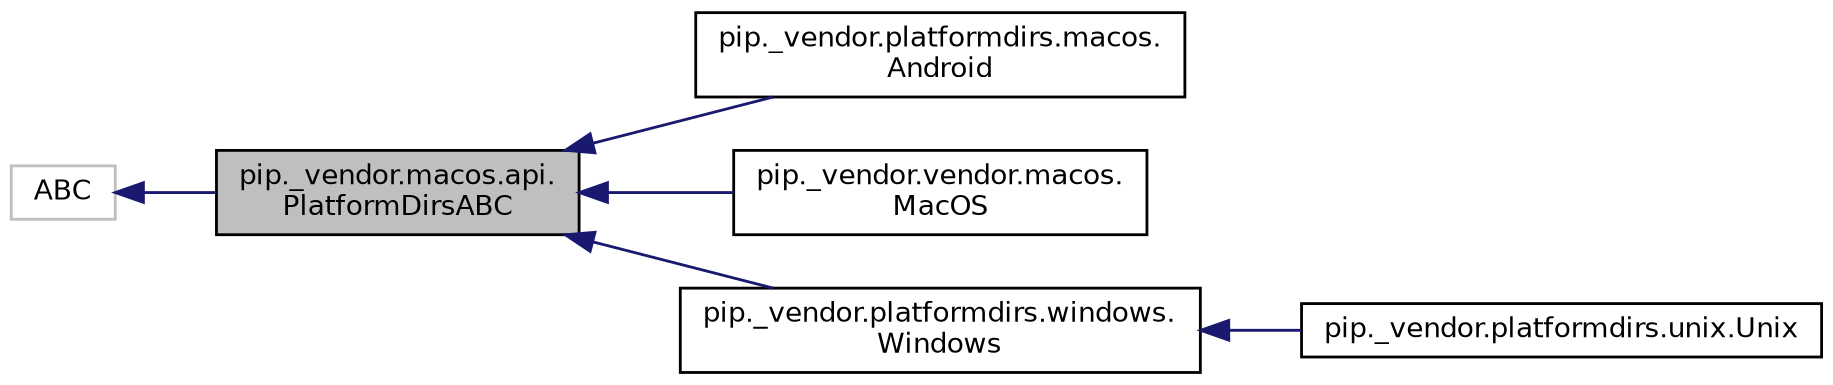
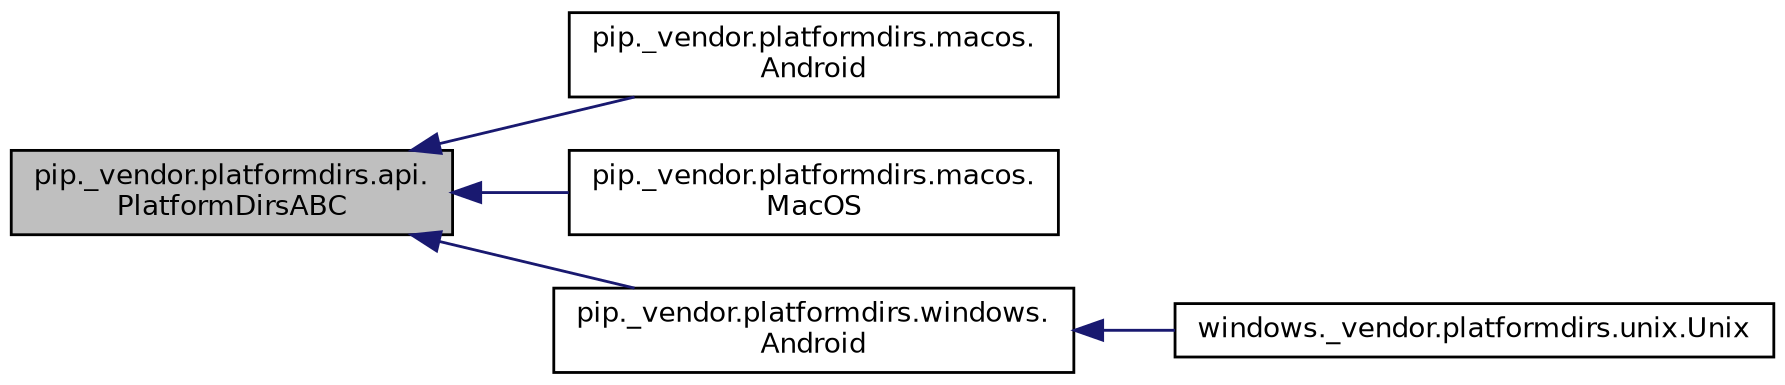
  digraph {
    rankdir=LR
    node [color=black fillcolor=white fontname=Helvetica fontsize=10 shape=record style=filled]
    edge [color=midnightblue dir=back fontname=Helvetica fontsize=10 labelfontname=Helvetica labelfontsize=10 style=solid]
-   n1 [fillcolor=grey75 fontcolor=black height=0.2 label="pip._vendor.macos.api.\lPlatformDirsABC" width=0.4]
+   n1 [fillcolor=grey75 fontcolor=black height=0.2 label="pip._vendor.platformdirs.api.\lPlatformDirsABC" width=0.4]
    n2 [height=0.2 label="pip._vendor.platformdirs.macos.\lAndroid" width=0.4]
-   n3 [height=0.2 label="pip._vendor.vendor.macos.\lMacOS" width=0.4]
-   n4 [height=0.2 label="pip._vendor.platformdirs.windows.\lWindows" width=0.4]
-   n5 [height=0.2 label="pip._vendor.platformdirs.unix.Unix" width=0.4]
-   n6 [color=grey75 height=0.2 label=ABC width=0.4]
+   n3 [height=0.2 label="pip._vendor.platformdirs.macos.\lMacOS" width=0.4]
+   n4 [height=0.2 label="pip._vendor.platformdirs.windows.\lAndroid" width=0.4]
+   n5 [height=0.2 label="windows._vendor.platformdirs.unix.Unix" width=0.4]
    n1 -> n2
    n1 -> n3
    n1 -> n4
    n4 -> n5
-   n6 -> n1
  }
